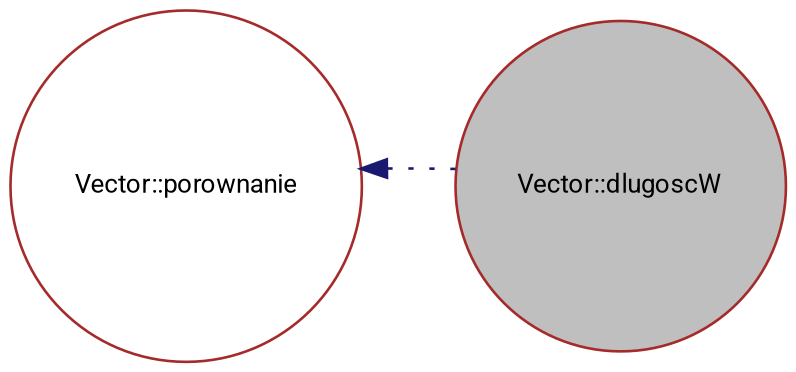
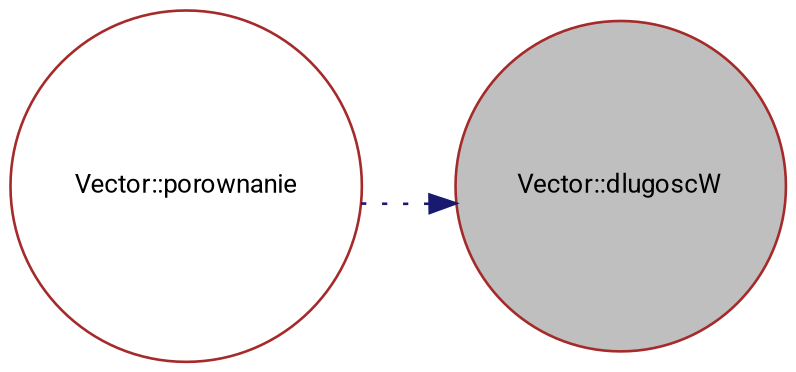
  digraph {
    rankdir=RL
    fontname=Roboto
    node [color=brown fontname=Roboto fontsize=10 shape=circle style=filled]
    n1 [fillcolor=grey75 fontcolor=black height=0.2 label="Vector::dlugoscW" width=0.4]
    n2 [fillcolor=white height=0.2 label="Vector::porownanie" width=0.4]
-   n2 -> n1 [color=midnightblue dir=back fontname=Roboto fontsize=10 labelfontname=Helvetica labelfontsize=10 style=dotted]
+   n1 -> n2 [color=midnightblue dir=back fontname=Roboto fontsize=10 labelfontname=Helvetica labelfontsize=10 style=dotted]
  }
